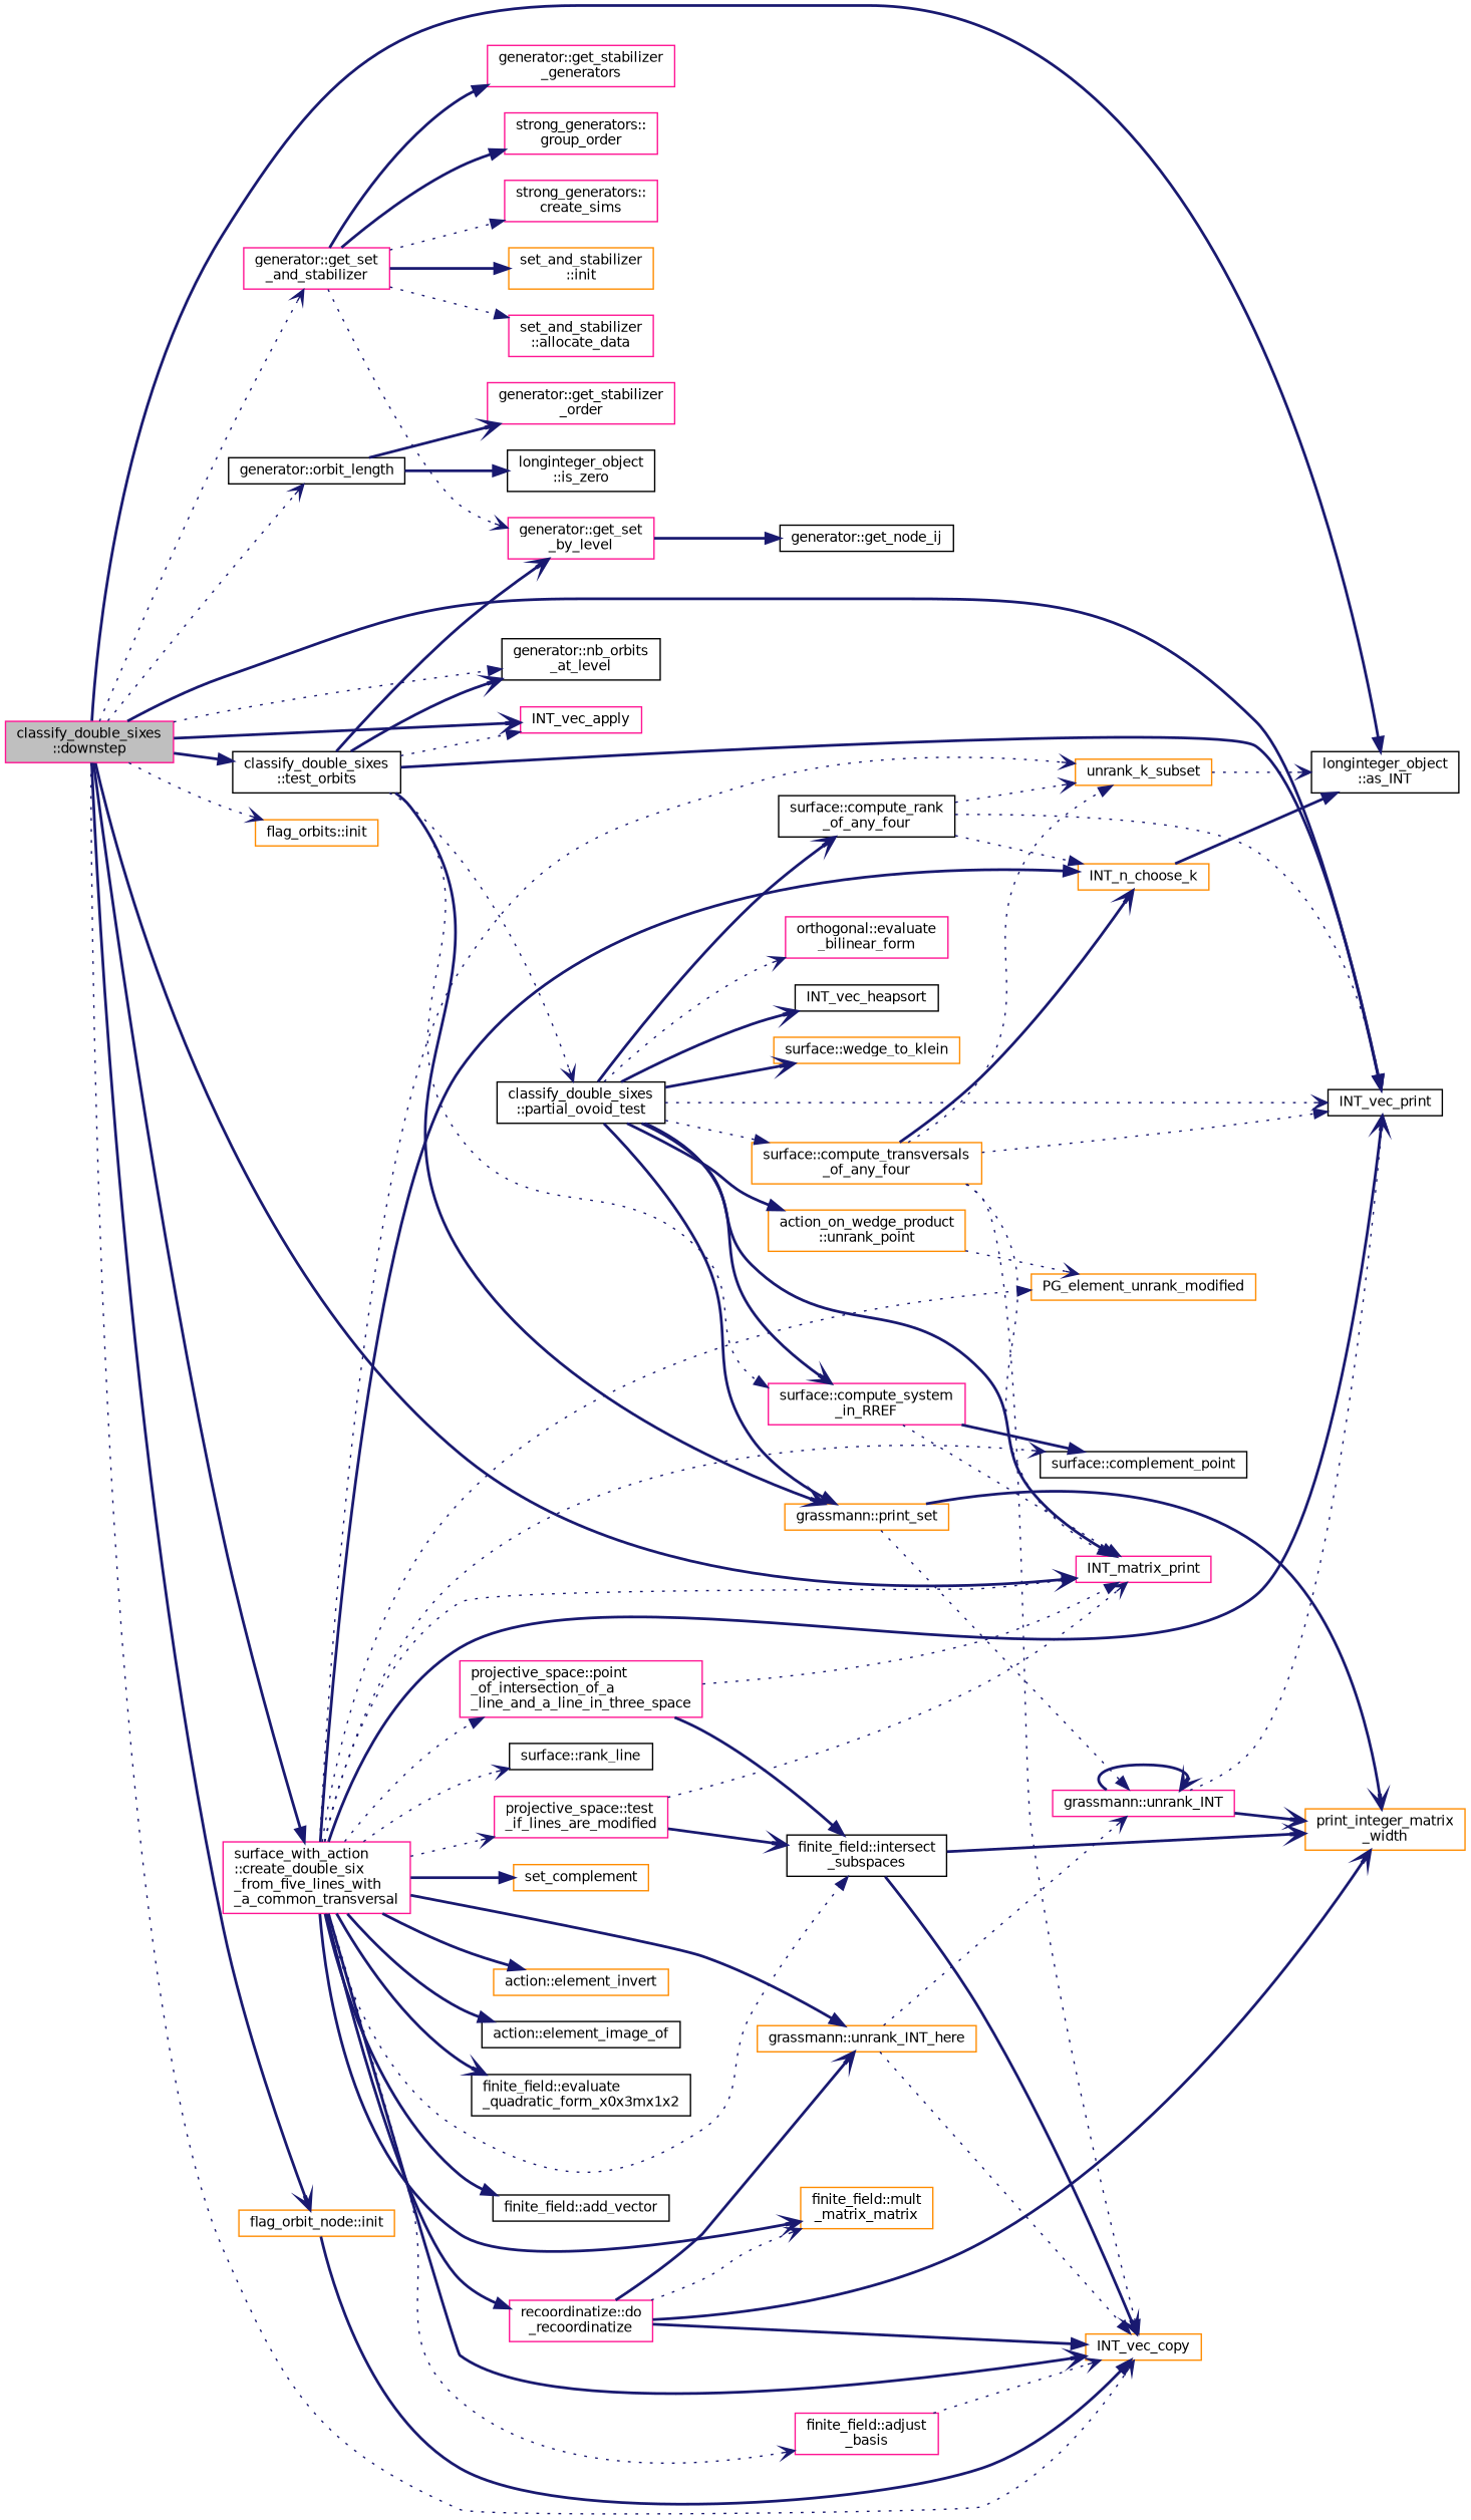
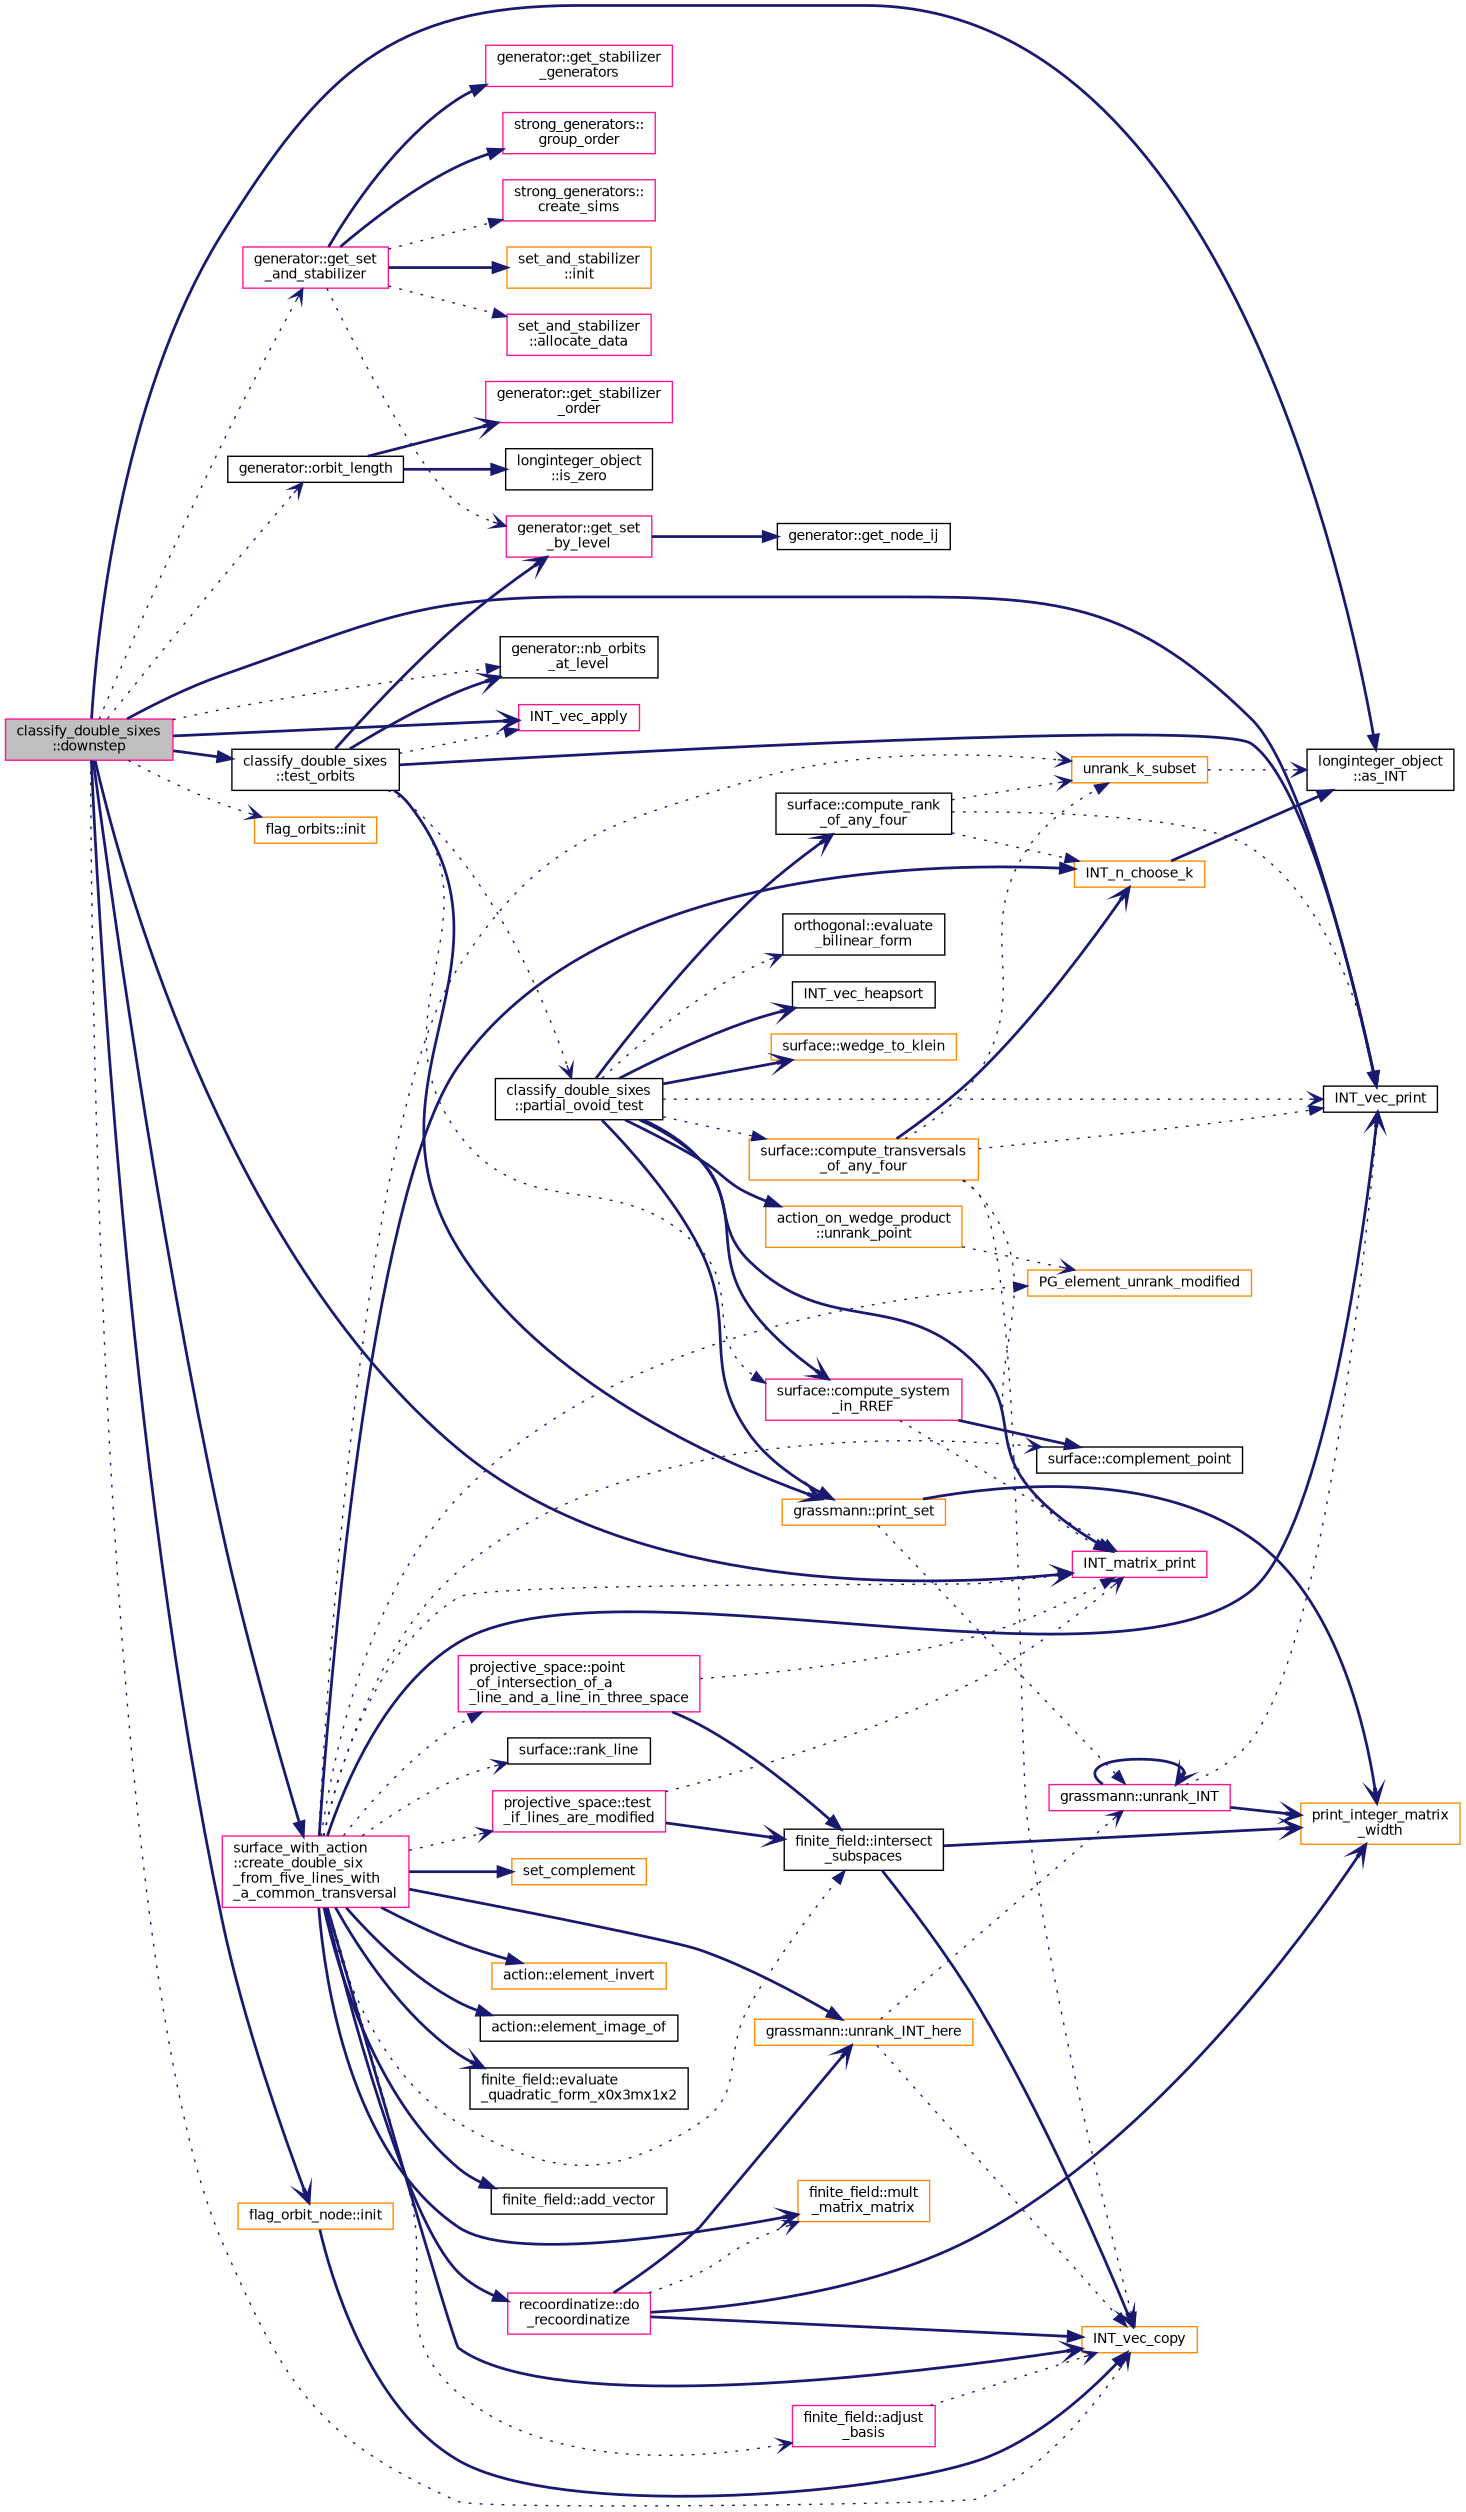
  digraph {
    rankdir=LR
    node [color=deeppink fillcolor=white fontname=Helvetica fontsize=10 shape=record style=filled]
    edge [arrowhead=normal color=midnightblue fontname=Helvetica fontsize=10 labelfontname=Helvetica labelfontsize=10 style=bold]
    n1 [fillcolor=grey75 fontcolor=black height=0.2 label="classify_double_sixes\l::downstep" width=0.4]
    n2 [color=black height=0.2 label="classify_double_sixes\l::test_orbits" width=0.4]
    n3 [color=black height=0.2 label="generator::nb_orbits\l_at_level" width=0.4]
    n4 [color=black height=0.2 label=INT_vec_print width=0.4]
    n5 [color=black height=0.2 label="longinteger_object\l::as_INT" width=0.4]
    n6 [color=darkorange height=0.2 label=INT_vec_copy width=0.4]
    n7 [height=0.2 label=INT_matrix_print width=0.4]
    n8 [height=0.2 label=INT_vec_apply width=0.4]
    n9 [color=darkorange height=0.2 label="flag_orbits::init" width=0.4]
    n10 [height=0.2 label="generator::get_set\l_and_stabilizer" width=0.4]
    n11 [color=black height=0.2 label="generator::orbit_length" width=0.4]
    n12 [height=0.2 label="surface_with_action\l::create_double_six\l_from_five_lines_with\l_a_common_transversal" width=0.4]
    n13 [color=darkorange height=0.2 label="flag_orbit_node::init" width=0.4]
    n14 [height=0.2 label="generator::get_set\l_by_level" width=0.4]
    n15 [color=black height=0.2 label="classify_double_sixes\l::partial_ovoid_test" width=0.4]
    n16 [color=darkorange height=0.2 label="grassmann::print_set" width=0.4]
    n17 [height=0.2 label="surface::compute_system\l_in_RREF" width=0.4]
    n18 [color=darkorange height=0.2 label="set_and_stabilizer\l::init" width=0.4]
    n19 [height=0.2 label="set_and_stabilizer\l::allocate_data" width=0.4]
    n20 [height=0.2 label="generator::get_stabilizer\l_generators" width=0.4]
    n21 [height=0.2 label="strong_generators::\lgroup_order" width=0.4]
    n22 [height=0.2 label="strong_generators::\lcreate_sims" width=0.4]
    n23 [height=0.2 label="generator::get_stabilizer\l_order" width=0.4]
    n24 [color=black height=0.2 label="longinteger_object\l::is_zero" width=0.4]
    n25 [color=darkorange height=0.2 label=PG_element_unrank_modified width=0.4]
    n26 [color=darkorange height=0.2 label=INT_n_choose_k width=0.4]
    n27 [color=darkorange height=0.2 label=unrank_k_subset width=0.4]
    n28 [color=black height=0.2 label="surface::complement_point" width=0.4]
    n29 [color=black height=0.2 label="surface::rank_line" width=0.4]
    n30 [height=0.2 label="projective_space::point\l_of_intersection_of_a\l_line_and_a_line_in_three_space" width=0.4]
    n31 [color=black height=0.2 label="finite_field::intersect\l_subspaces" width=0.4]
    n32 [color=darkorange height=0.2 label=set_complement width=0.4]
    n33 [height=0.2 label="recoordinatize::do\l_recoordinatize" width=0.4]
    n34 [color=darkorange height=0.2 label="grassmann::unrank_INT_here" width=0.4]
    n35 [color=darkorange height=0.2 label="finite_field::mult\l_matrix_matrix" width=0.4]
    n36 [color=darkorange height=0.2 label="action::element_invert" width=0.4]
    n37 [color=black height=0.2 label="action::element_image_of" width=0.4]
    n38 [color=black height=0.2 label="finite_field::evaluate\l_quadratic_form_x0x3mx1x2" width=0.4]
    n39 [height=0.2 label="finite_field::adjust\l_basis" width=0.4]
    n40 [color=black height=0.2 label="finite_field::add_vector" width=0.4]
    n41 [height=0.2 label="projective_space::test\l_if_lines_are_modified" width=0.4]
    n42 [color=black height=0.2 label="generator::get_node_ij" width=0.4]
    n43 [color=darkorange height=0.2 label="action_on_wedge_product\l::unrank_point" width=0.4]
    n44 [color=darkorange height=0.2 label="surface::wedge_to_klein" width=0.4]
-   n45 [height=0.2 label="orthogonal::evaluate\l_bilinear_form" width=0.4]
+   n45 [color=black height=0.2 label="orthogonal::evaluate\l_bilinear_form" width=0.4]
    n46 [color=black height=0.2 label="surface::compute_rank\l_of_any_four" width=0.4]
    n47 [color=darkorange height=0.2 label="surface::compute_transversals\l_of_any_four" width=0.4]
    n48 [color=black height=0.2 label=INT_vec_heapsort width=0.4]
    n49 [height=0.2 label="grassmann::unrank_INT" width=0.4]
    n50 [color=darkorange height=0.2 label="print_integer_matrix\l_width" width=0.4]
    n1 -> n2
    n1 -> n3 [style=dotted]
    n1 -> n4
    n1 -> n5
    n1 -> n6 [arrowhead=vee style=dotted]
    n1 -> n7 [arrowhead=vee]
    n1 -> n8 [arrowhead=vee]
    n1 -> n9 [arrowhead=vee style=dotted]
    n1 -> n10 [arrowhead=vee style=dotted]
    n1 -> n11 [arrowhead=vee style=dotted]
    n1 -> n12
    n1 -> n13 [arrowhead=vee]
    n2 -> n3 [arrowhead=vee]
    n2 -> n4
    n2 -> n8 [style=dotted]
    n2 -> n14 [arrowhead=vee]
    n2 -> n15 [arrowhead=vee style=dotted]
    n2 -> n16 [arrowhead=vee]
    n2 -> n17 [style=dotted]
    n10 -> n14 [arrowhead=vee style=dotted]
    n10 -> n18
    n10 -> n19 [style=dotted]
    n10 -> n20
    n10 -> n21
    n10 -> n22 [style=dotted]
    n11 -> n23 [arrowhead=vee]
    n11 -> n24
    n12 -> n4 [arrowhead=vee]
    n12 -> n6 [arrowhead=vee]
    n12 -> n7 [style=dotted]
    n12 -> n25 [style=dotted]
    n12 -> n26
    n12 -> n27 [arrowhead=vee style=dotted]
    n12 -> n28 [arrowhead=vee style=dotted]
    n12 -> n29 [arrowhead=vee style=dotted]
    n12 -> n30 [style=dotted]
    n12 -> n31 [style=dotted]
    n12 -> n32
    n12 -> n33
    n12 -> n34
    n12 -> n35 [arrowhead=vee]
    n12 -> n36
    n12 -> n37
    n12 -> n38 [arrowhead=vee]
    n12 -> n39 [arrowhead=vee style=dotted]
    n12 -> n40
    n12 -> n41 [arrowhead=vee style=dotted]
    n13 -> n6
    n14 -> n42
    n15 -> n4 [arrowhead=vee style=dotted]
    n15 -> n7
    n15 -> n16
    n15 -> n17 [arrowhead=vee]
    n15 -> n43
    n15 -> n44 [arrowhead=vee]
    n15 -> n45 [arrowhead=vee style=dotted]
    n15 -> n46 [arrowhead=vee]
    n15 -> n47 [style=dotted]
    n15 -> n48 [arrowhead=vee]
    n16 -> n49 [style=dotted]
    n16 -> n50 [arrowhead=vee]
    n17 -> n7 [style=dotted]
    n17 -> n28
    n26 -> n5
    n27 -> n5 [arrowhead=vee style=dotted]
    n30 -> n7 [style=dotted]
    n30 -> n31
    n31 -> n6 [arrowhead=vee]
    n31 -> n50 [arrowhead=vee]
    n33 -> n6
    n33 -> n34 [arrowhead=vee]
    n33 -> n35 [arrowhead=vee style=dotted]
    n33 -> n50 [arrowhead=vee]
    n34 -> n6 [style=dotted]
    n34 -> n49 [arrowhead=vee style=dotted]
    n39 -> n6 [arrowhead=vee style=dotted]
    n41 -> n7 [arrowhead=vee style=dotted]
    n41 -> n31 [arrowhead=vee]
    n43 -> n25 [arrowhead=vee style=dotted]
    n46 -> n4 [style=dotted]
    n46 -> n26 [style=dotted]
    n46 -> n27 [arrowhead=vee style=dotted]
    n47 -> n4 [style=dotted]
    n47 -> n6 [style=dotted]
    n47 -> n7 [style=dotted]
    n47 -> n26 [arrowhead=vee]
    n47 -> n27 [style=dotted]
    n49 -> n4 [arrowhead=vee style=dotted]
    n49 -> n49 [arrowhead=vee]
    n49 -> n50 [arrowhead=vee]
  }
